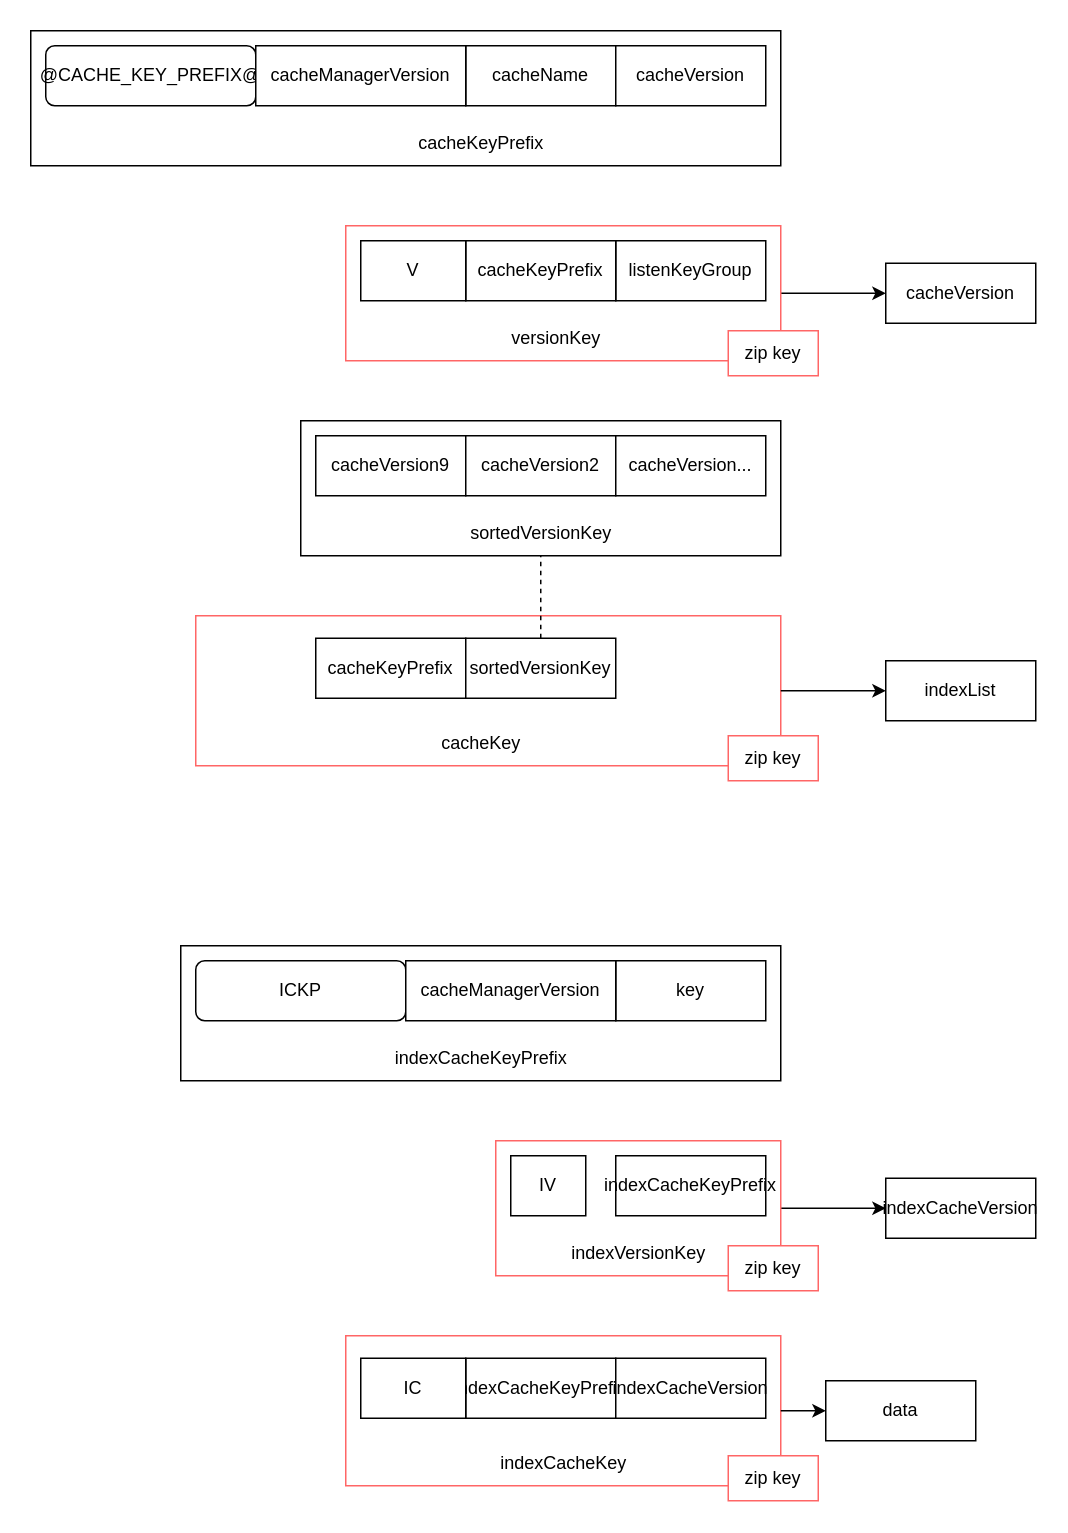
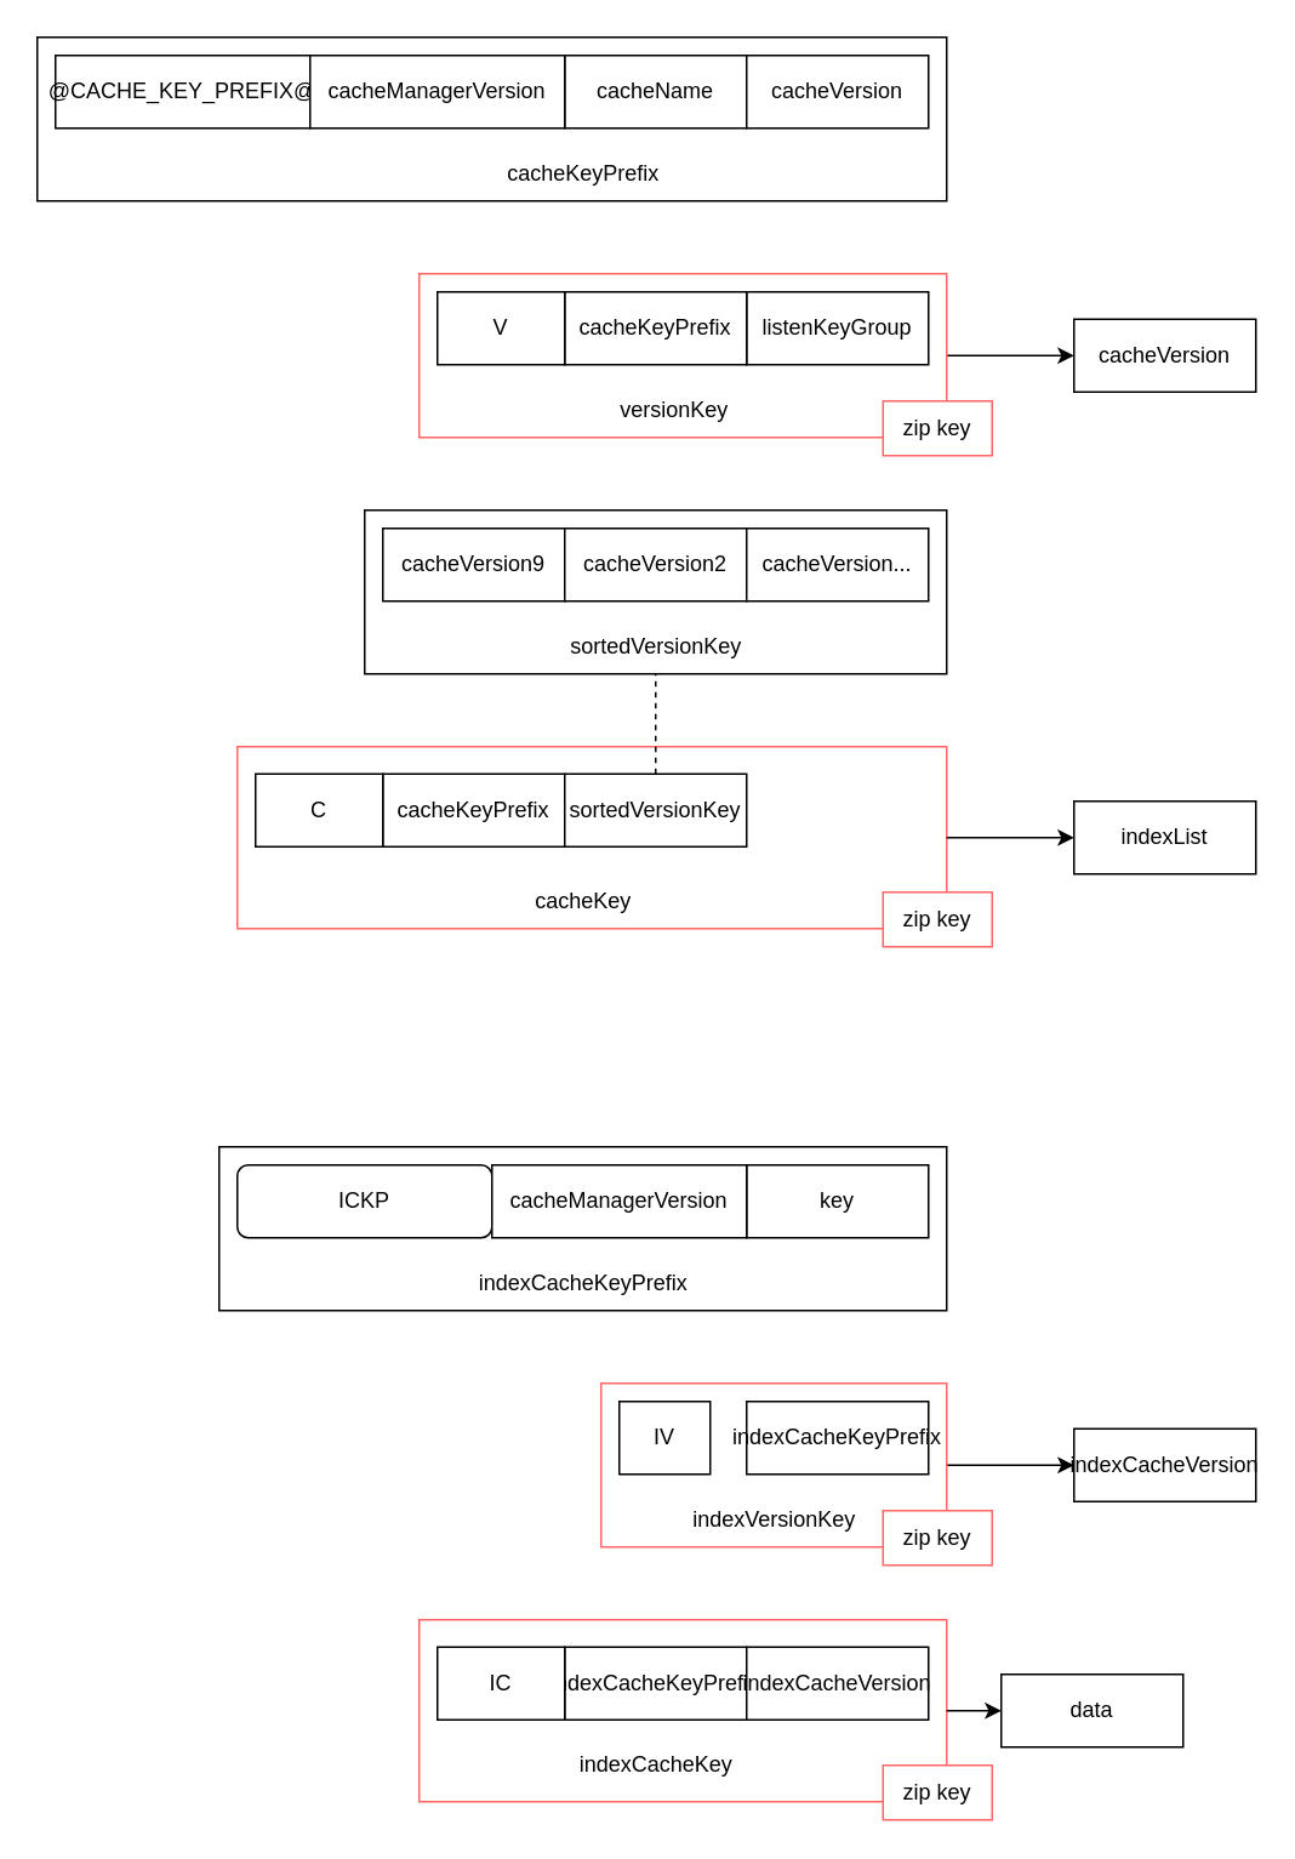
  <mxCell id="0" />
  <mxCell id="1" parent="0" />
  <mxCell id="2" value="" style="rounded=0;whiteSpace=wrap;html=1;strokeColor=#FF6666;" parent="1" vertex="1"><mxGeometry x="130" y="410" width="390" height="100" as="geometry" /></mxCell>
  <mxCell id="3" value="" style="rounded=0;whiteSpace=wrap;html=1;" parent="1" vertex="1"><mxGeometry x="200" y="280" width="320" height="90" as="geometry" /></mxCell>
  <mxCell id="4" style="edgeStyle=orthogonalEdgeStyle;rounded=0;orthogonalLoop=1;jettySize=auto;html=1;entryX=0;entryY=0.5;entryDx=0;entryDy=0;" parent="1" source="2" target="14" edge="1"><mxGeometry relative="1" as="geometry" /></mxCell>
  <mxCell id="5" style="edgeStyle=orthogonalEdgeStyle;rounded=0;orthogonalLoop=1;jettySize=auto;html=1;entryX=0;entryY=0.5;entryDx=0;entryDy=0;" parent="1" source="6" target="9" edge="1"><mxGeometry relative="1" as="geometry" /></mxCell>
  <mxCell id="6" value="" style="rounded=0;whiteSpace=wrap;html=1;strokeColor=#FF6666;" parent="1" vertex="1"><mxGeometry x="230" y="150" width="290" height="90" as="geometry" /></mxCell>
  <mxCell id="7" value="listenKeyGroup" style="rounded=0;whiteSpace=wrap;html=1;" parent="1" vertex="1"><mxGeometry x="410" y="160" width="100" height="40" as="geometry" /></mxCell>
  <mxCell id="8" value="versionKey" style="text;html=1;align=center;verticalAlign=middle;resizable=0;points=[];autosize=1;strokeColor=none;fillColor=none;" parent="1" vertex="1"><mxGeometry x="330" y="210" width="80" height="30" as="geometry" /></mxCell>
  <mxCell id="9" value="cacheVersion" style="rounded=0;whiteSpace=wrap;html=1;" parent="1" vertex="1"><mxGeometry x="590" y="175" width="100" height="40" as="geometry" /></mxCell>
  <mxCell id="10" value="cacheKeyPrefix" style="rounded=0;whiteSpace=wrap;html=1;" parent="1" vertex="1"><mxGeometry x="210" y="425" width="100" height="40" as="geometry" /></mxCell>
  <mxCell id="11" style="edgeStyle=orthogonalEdgeStyle;rounded=0;orthogonalLoop=1;jettySize=auto;html=1;exitX=0.5;exitY=0;exitDx=0;exitDy=0;entryX=0.5;entryY=1;entryDx=0;entryDy=0;dashed=1;endArrow=none;endFill=0;" parent="1" source="12" target="3" edge="1"><mxGeometry relative="1" as="geometry" /></mxCell>
  <mxCell id="12" value="sortedVersionKey" style="rounded=0;whiteSpace=wrap;html=1;" parent="1" vertex="1"><mxGeometry x="310" y="425" width="100" height="40" as="geometry" /></mxCell>
  <mxCell id="13" value="cacheKey" style="text;html=1;align=center;verticalAlign=middle;resizable=0;points=[];autosize=1;strokeColor=none;fillColor=none;" parent="1" vertex="1"><mxGeometry x="280" y="480" width="80" height="30" as="geometry" /></mxCell>
  <mxCell id="14" value="indexList" style="rounded=0;whiteSpace=wrap;html=1;" parent="1" vertex="1"><mxGeometry x="590" y="440" width="100" height="40" as="geometry" /></mxCell>
  <mxCell id="15" value="" style="rounded=0;whiteSpace=wrap;html=1;" parent="1" vertex="1"><mxGeometry x="20" y="20" width="500" height="90" as="geometry" /></mxCell>
- <mxCell id="16" value="@CACHE_KEY_PREFIX@" style="whiteSpace=wrap;html=1;rounded=1;" parent="1" vertex="1"><mxGeometry x="30" y="30" width="140" height="40" as="geometry" /></mxCell>
+ <mxCell id="16" value="@CACHE_KEY_PREFIX@" style="rounded=0;whiteSpace=wrap;html=1;" parent="1" vertex="1"><mxGeometry x="30" y="30" width="140" height="40" as="geometry" /></mxCell>
  <mxCell id="17" value="cacheName" style="rounded=0;whiteSpace=wrap;html=1;" parent="1" vertex="1"><mxGeometry x="310" y="30" width="100" height="40" as="geometry" /></mxCell>
  <mxCell id="18" value="cacheKeyPrefix" style="text;html=1;align=center;verticalAlign=middle;resizable=0;points=[];autosize=1;strokeColor=none;fillColor=none;" parent="1" vertex="1"><mxGeometry x="265" y="80" width="110" height="30" as="geometry" /></mxCell>
  <mxCell id="19" value="cacheKeyPrefix" style="rounded=0;whiteSpace=wrap;html=1;" parent="1" vertex="1"><mxGeometry x="310" y="160" width="100" height="40" as="geometry" /></mxCell>
  <mxCell id="20" value="cacheVersion9" style="rounded=0;whiteSpace=wrap;html=1;" parent="1" vertex="1"><mxGeometry x="210" y="290" width="100" height="40" as="geometry" /></mxCell>
  <mxCell id="21" value="cacheVersion2" style="rounded=0;whiteSpace=wrap;html=1;" parent="1" vertex="1"><mxGeometry x="310" y="290" width="100" height="40" as="geometry" /></mxCell>
  <mxCell id="22" value="cacheVersion..." style="rounded=0;whiteSpace=wrap;html=1;" parent="1" vertex="1"><mxGeometry x="410" y="290" width="100" height="40" as="geometry" /></mxCell>
  <mxCell id="23" value="sortedVersionKey" style="text;html=1;align=center;verticalAlign=middle;resizable=0;points=[];autosize=1;strokeColor=none;fillColor=none;" parent="1" vertex="1"><mxGeometry x="300" y="340" width="120" height="30" as="geometry" /></mxCell>
  <mxCell id="24" value="V" style="rounded=0;whiteSpace=wrap;html=1;" parent="1" vertex="1"><mxGeometry x="240" y="160" width="70" height="40" as="geometry" /></mxCell>
+ <mxCell id="25" value="C" style="rounded=0;whiteSpace=wrap;html=1;" parent="1" vertex="1"><mxGeometry x="140" y="425" width="70" height="40" as="geometry" /></mxCell>
  <mxCell id="26" value="zip key" style="rounded=0;whiteSpace=wrap;html=1;strokeColor=#FF6666;" parent="1" vertex="1"><mxGeometry x="485" y="220" width="60" height="30" as="geometry" /></mxCell>
  <mxCell id="27" value="zip key" style="rounded=0;whiteSpace=wrap;html=1;strokeColor=#FF6666;" parent="1" vertex="1"><mxGeometry x="485" y="490" width="60" height="30" as="geometry" /></mxCell>
  <mxCell id="28" value="cacheManagerVersion" style="rounded=0;whiteSpace=wrap;html=1;" parent="1" vertex="1"><mxGeometry x="170" y="30" width="140" height="40" as="geometry" /></mxCell>
  <mxCell id="29" value="" style="rounded=0;whiteSpace=wrap;html=1;" parent="1" vertex="1"><mxGeometry x="120" y="630" width="400" height="90" as="geometry" /></mxCell>
  <mxCell id="30" value="ICKP" style="whiteSpace=wrap;html=1;rounded=1;" parent="1" vertex="1"><mxGeometry x="130" y="640" width="140" height="40" as="geometry" /></mxCell>
  <mxCell id="31" value="key" style="rounded=0;whiteSpace=wrap;html=1;" parent="1" vertex="1"><mxGeometry x="410" y="640" width="100" height="40" as="geometry" /></mxCell>
  <mxCell id="32" value="indexCacheKeyPrefix" style="text;html=1;align=center;verticalAlign=middle;resizable=0;points=[];autosize=1;strokeColor=none;fillColor=none;" parent="1" vertex="1"><mxGeometry x="250" y="690" width="140" height="30" as="geometry" /></mxCell>
  <mxCell id="33" value="cacheManagerVersion" style="rounded=0;whiteSpace=wrap;html=1;" parent="1" vertex="1"><mxGeometry x="270" y="640" width="140" height="40" as="geometry" /></mxCell>
  <mxCell id="34" style="edgeStyle=orthogonalEdgeStyle;rounded=0;orthogonalLoop=1;jettySize=auto;html=1;entryX=0;entryY=0.5;entryDx=0;entryDy=0;" parent="1" source="35" target="37" edge="1"><mxGeometry relative="1" as="geometry" /></mxCell>
  <mxCell id="35" value="" style="rounded=0;whiteSpace=wrap;html=1;strokeColor=#FF6666;" parent="1" vertex="1"><mxGeometry x="330" y="760" width="190" height="90" as="geometry" /></mxCell>
  <mxCell id="36" value="indexVersionKey" style="text;html=1;align=center;verticalAlign=middle;resizable=0;points=[];autosize=1;strokeColor=none;fillColor=none;" parent="1" vertex="1"><mxGeometry x="370" y="820" width="110" height="30" as="geometry" /></mxCell>
  <mxCell id="37" value="indexCacheVersion" style="rounded=0;whiteSpace=wrap;html=1;" parent="1" vertex="1"><mxGeometry x="590" y="785" width="100" height="40" as="geometry" /></mxCell>
  <mxCell id="38" value="indexCacheKeyPrefix" style="rounded=0;whiteSpace=wrap;html=1;" parent="1" vertex="1"><mxGeometry x="410" y="770" width="100" height="40" as="geometry" /></mxCell>
  <mxCell id="39" value="IV" style="rounded=0;whiteSpace=wrap;html=1;" parent="1" vertex="1"><mxGeometry x="340" y="770" width="50" height="40" as="geometry" /></mxCell>
  <mxCell id="40" value="zip key" style="rounded=0;whiteSpace=wrap;html=1;strokeColor=#FF6666;" parent="1" vertex="1"><mxGeometry x="485" y="830" width="60" height="30" as="geometry" /></mxCell>
  <mxCell id="41" value="" style="rounded=0;whiteSpace=wrap;html=1;strokeColor=#FF6666;" parent="1" vertex="1"><mxGeometry x="230" y="890" width="290" height="100" as="geometry" /></mxCell>
  <mxCell id="42" style="edgeStyle=orthogonalEdgeStyle;rounded=0;orthogonalLoop=1;jettySize=auto;html=1;entryX=0;entryY=0.5;entryDx=0;entryDy=0;" parent="1" source="41" target="46" edge="1"><mxGeometry relative="1" as="geometry" /></mxCell>
  <mxCell id="43" value="indexCacheKeyPrefix" style="rounded=0;whiteSpace=wrap;html=1;" parent="1" vertex="1"><mxGeometry x="310" y="905" width="100" height="40" as="geometry" /></mxCell>
  <mxCell id="44" value="indexCacheVersion" style="rounded=0;whiteSpace=wrap;html=1;" parent="1" vertex="1"><mxGeometry x="410" y="905" width="100" height="40" as="geometry" /></mxCell>
- <mxCell id="45" value="indexCacheKey" style="text;html=1;align=center;verticalAlign=middle;resizable=0;points=[];autosize=1;strokeColor=none;fillColor=none;" parent="1" vertex="1"><mxGeometry x="320" y="960" width="110" height="30" as="geometry" /></mxCell>
+ <mxCell id="45" value="indexCacheKey" style="text;html=1;align=center;verticalAlign=middle;resizable=0;points=[];autosize=1;strokeColor=none;fillColor=none;" parent="1" vertex="1"><mxGeometry x="305" y="955" width="110" height="30" as="geometry" /></mxCell>
  <mxCell id="46" value="data" style="rounded=0;whiteSpace=wrap;html=1;" parent="1" vertex="1"><mxGeometry x="550" y="920" width="100" height="40" as="geometry" /></mxCell>
  <mxCell id="47" value="IC" style="rounded=0;whiteSpace=wrap;html=1;" parent="1" vertex="1"><mxGeometry x="240" y="905" width="70" height="40" as="geometry" /></mxCell>
  <mxCell id="48" value="zip key" style="rounded=0;whiteSpace=wrap;html=1;strokeColor=#FF6666;" parent="1" vertex="1"><mxGeometry x="485" y="970" width="60" height="30" as="geometry" /></mxCell>
  <mxCell id="49" value="cacheVersion" style="rounded=0;whiteSpace=wrap;html=1;" parent="1" vertex="1"><mxGeometry x="410" y="30" width="100" height="40" as="geometry" /></mxCell>
